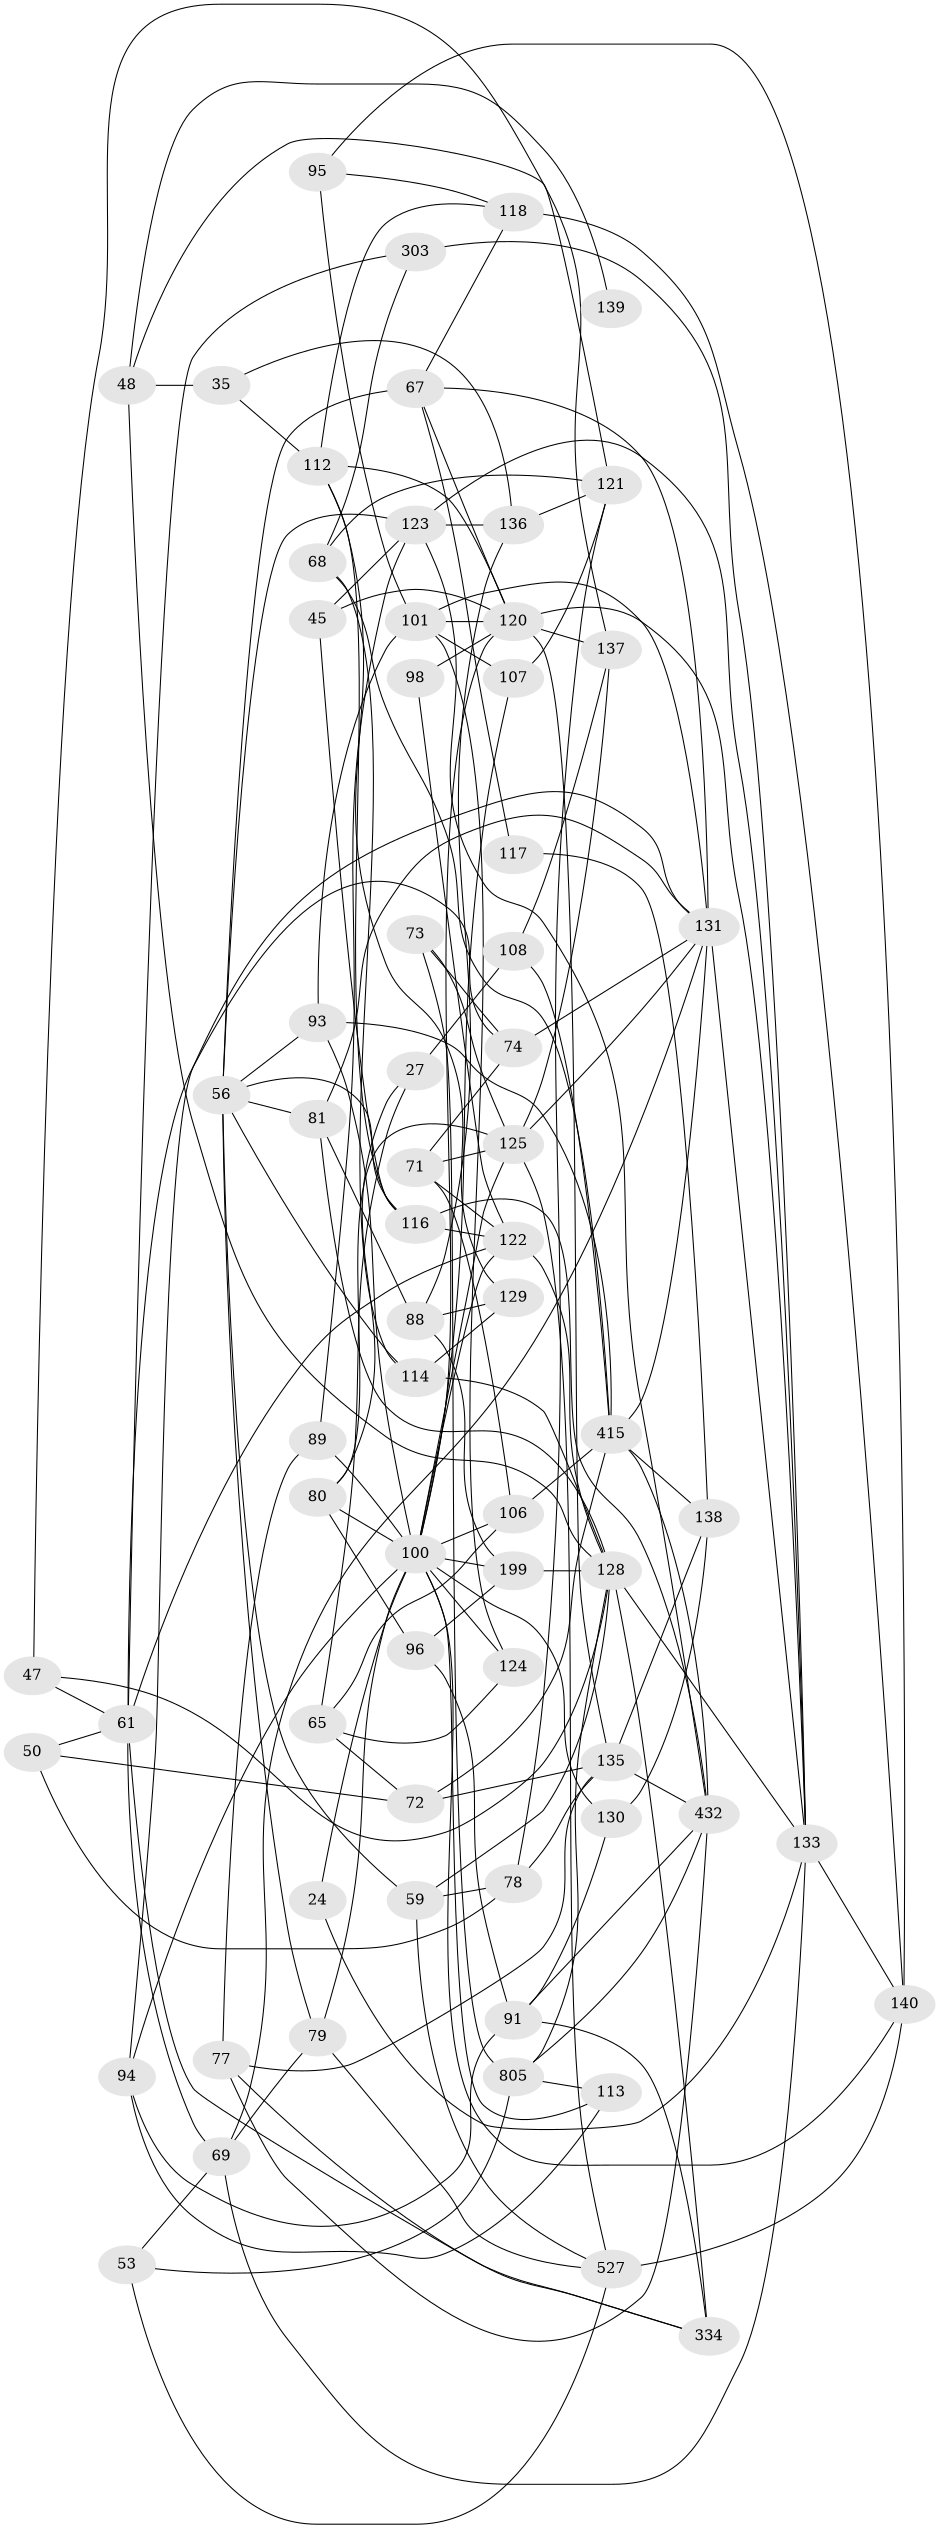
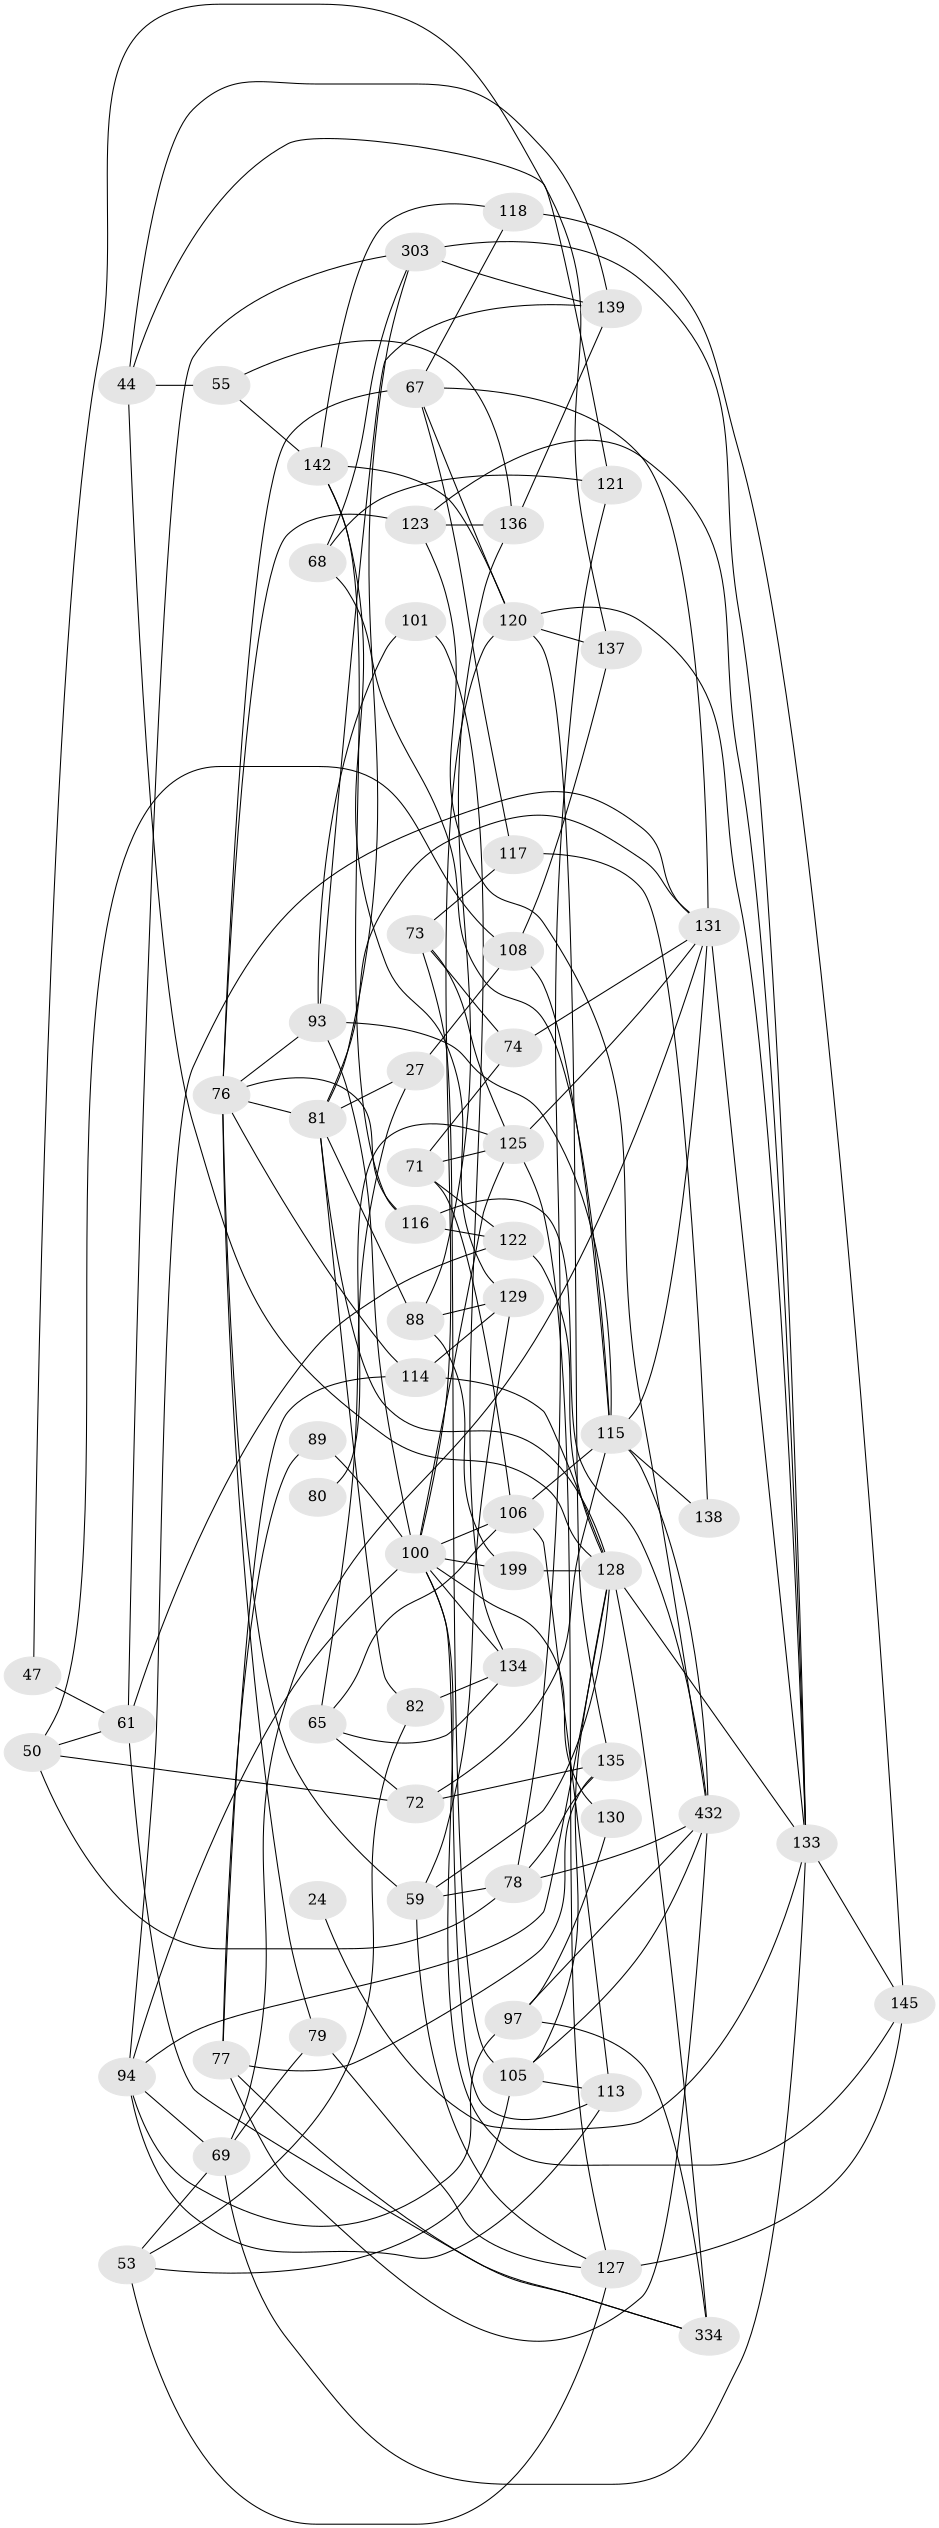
  graph {
    rankdir=LR
    node [color=gray90 style=filled]
    24 [super="+12"]
    100 [super="+7+51+84+70"]
    133 [super="+8+126+92"]
    120 [super="+11+109"]
    122 [super="+35+50"]
    106 [super="+49"]
-   124
+   124 [label=134]
    125 [super="+39"]
    130
    n10 [label=199]
    113 [super="+6"]
-   140 [super="+28+41"]
-   107
+   140 [super="+28+41" label=145]
    61 [super="+40"]
    47
    128 [super="+102"]
    137
    n18 [label=303 super="+90"]
    139
-   45 [super="+31"]
    116 [super="+111"]
    123 [super="+34"]
    n23 [label=432 super="+104"]
    135
    136
    69 [super="+62"]
    74
    n28 [label=334]
-   48 [super="+30"]
-   55 [label=35]
+   48 [super="+30" label=44]
+   55
    121 [super="+46"]
-   112 [super="+76"]
+   112 [super="+76" label=142]
    79
    131 [super="+32+86"]
    53
-   105 [super="+91" label=805]
-   127 [super="+85" label=527]
+   82
+   105 [super="+91"]
+   127 [super="+85"]
    129 [super="+99"]
    118 [super="+1"]
-   56 [super="+33"]
+   56 [super="+33" label=76]
    59 [super="+19"]
    67 [super="+23"]
    81 [super="+15+16"]
    93 [super="+57"]
    114
    78 [super="+36"]
    117
    n49 [label=88]
-   115 [super="+38" label=415]
+   115 [super="+38"]
    101 [super="+22+60"]
    n52 [label=50]
    72
    108
    65
    n56 [label=27]
    138
    68 [super="+63"]
    71 [super="+64"]
    73 [super="+29"]
    77
    89
    80 [super="+52"]
-   96
-   97 [label=91]
+   97
    94
-   95
-   98
-   24 -- 100 [weight=2]
    24 -- 133 [weight=2]
    100 -- 120
-   100 -- 122 [weight=2]
    100 -- 106
    100 -- 124
    100 -- 125
    100 -- 130
    100 -- n10
    100 -- 113
    100 -- 140 [weight=2]
-   100 -- 107
    133 -- 140 [weight=2]
    120 -- 133
    120 -- 137
    120 -- 135
    122 -- 128
+   106 -- 113 [weight=2]
    106 -- 115
-   125 -- 137
    125 -- 131
    125 -- 127
-   130 -- 138
    n10 -- 128
-   107 -- 121
    61 -- 122
    61 -- n18 [weight=2]
-   61 -- 69
-   61 -- 74
+   94 -- 69
    61 -- n28
    47 -- 61
-   47 -- 128
+   94 -- 128
    47 -- 137
    128 -- 133
    128 -- n28
    n18 -- 133
-   45 -- 120 [weight=2]
-   45 -- 116 [weight=2]
-   45 -- 123 [weight=2]
+   n18 -- 139
    116 -- 122
    116 -- n23
    123 -- 133
    123 -- n23
    123 -- 136
-   135 -- 138
-   136 -- 121
+   136 -- 139
    69 -- 133
    69 -- 79
    69 -- 131 [weight=2]
    74 -- 131
    48 -- 128 [weight=2]
    48 -- 139
    48 -- 55 [weight=2]
    48 -- 121
    55 -- 136
    55 -- 112
    112 -- 120
    112 -- 116
    112 -- 129 [weight=2]
    112 -- 118
-   79 -- 100
    79 -- 127
    131 -- 133
    53 -- 69
+   53 -- 82
    53 -- 105
    53 -- 127
+   82 -- 124
    105 -- 113 [weight=2]
    105 -- 128
    105 -- n23
    127 -- 140 [weight=2]
    118 -- 140
    56 -- 116
    56 -- 123
    56 -- 79
    56 -- 59
    56 -- 67
    56 -- 81
    56 -- 93
    56 -- 114
    59 -- 128
    59 -- 127
+   59 -- 129 [weight=2]
    59 -- 78
    67 -- 120
    67 -- 131 [weight=2]
    67 -- 118
    67 -- 117
    81 -- 128 [weight=2]
+   81 -- n18 [weight=2]
    81 -- 131 [weight=2]
+   81 -- 82
    81 -- n49
    93 -- 100 [weight=2]
+   93 -- 139
    93 -- 115
    93 -- 101
    114 -- 128
    114 -- 129
-   135 -- n23 [weight=2]
+   78 -- n23 [weight=2]
    78 -- 135
    78 -- 121
    117 -- 138
    n49 -- n10
    n49 -- 136
    n49 -- 129
    115 -- n23
    115 -- 131
    115 -- 138
-   101 -- 120 [weight=3]
    101 -- 124
-   101 -- 107
-   101 -- 131
    n52 -- 61
    n52 -- 78
    n52 -- 72
+   n52 -- 108
    72 -- 135
    72 -- 115
    108 -- 137
    108 -- 115
    65 -- 106
    65 -- 124
    65 -- 72
    65 -- n56
    n56 -- 108
    68 -- n18 [weight=3]
    68 -- 121
-   68 -- 114
+   77 -- 114
    68 -- 115
    71 -- 122
    71 -- 106
    71 -- 125
    71 -- 74
    73 -- 125
    73 -- 74
    73 -- 105
+   73 -- 117 [weight=2]
    77 -- n23
    77 -- 135
    77 -- n28
    77 -- 89
    89 -- 100
-   89 -- 123
-   80 -- 100
    80 -- 125 [weight=2]
-   80 -- n56 [weight=2]
-   80 -- 96
-   96 -- n10
-   96 -- 97
+   81 -- n56 [weight=2]
    97 -- 130
    97 -- n23
    97 -- n28
    94 -- 100
    94 -- 113
    94 -- 131
    94 -- 97
-   95 -- 140
-   95 -- 118 [weight=2]
-   95 -- 101
-   98 -- 120
-   98 -- 122
  }
